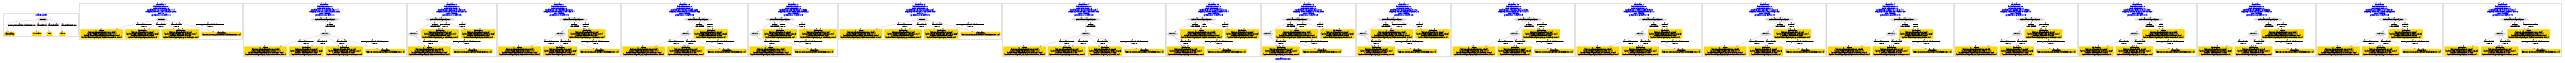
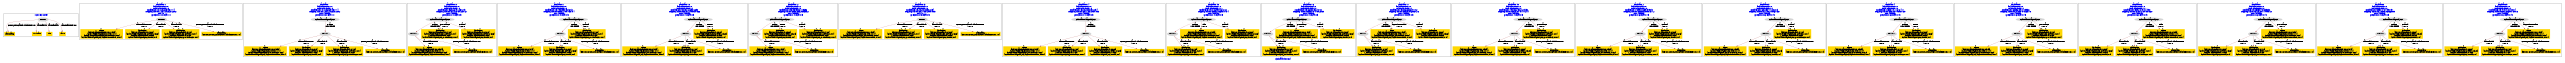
  digraph {
    fontcolor=blue
    label="s03-ima-artists.xml"
    remincross=true
    node [fillcolor=gold style=filled shape=plaintext]
    edge [color=brown fontcolor=black]
    n1 [color=white fillcolor=lightgray label=Person1 shape=""]
    n2 [label=nationality]
    n3 [label=birthDate]
    n4 [label=title]
    n5 [label=name]
    n6 [color=white fillcolor=lightgray label=Person1 shape=""]
    n7 [label="name\n[Person,nameOfThePerson,0.925]\n[CulturalHeritageObject,title,0.041]\n[CulturalHeritageObject,provenance,0.032]\n[CulturalHeritageObject,accessionNumber,0.001]"]
    n8 [label="birthDate\n[Person,dateOfBirth,0.608]\n[CulturalHeritageObject,created,0.326]\n[Person,dateOfDeath,0.066]\n[CulturalHeritageObject,extent,0.0]"]
    n9 [label="deathDate\n[Person,dateOfDeath,0.708]\n[CulturalHeritageObject,created,0.201]\n[Person,dateOfBirth,0.09]\n[CulturalHeritageObject,provenance,0.001]"]
    n10 [label="nationality\n[Person,countryAssociatedWithThePerson,1.0]"]
    n11 [color=white fillcolor=lightgray label=CulturalHeritageObject1 shape=""]
    n12 [color=white fillcolor=lightgray label=Person1 shape=""]
    n13 [label="name\n[Person,nameOfThePerson,0.925]\n[CulturalHeritageObject,title,0.041]\n[CulturalHeritageObject,provenance,0.032]\n[CulturalHeritageObject,accessionNumber,0.001]"]
    n14 [label="birthDate\n[Person,dateOfBirth,0.608]\n[CulturalHeritageObject,created,0.326]\n[Person,dateOfDeath,0.066]\n[CulturalHeritageObject,extent,0.0]"]
    n15 [label="deathDate\n[Person,dateOfDeath,0.708]\n[CulturalHeritageObject,created,0.201]\n[Person,dateOfBirth,0.09]\n[CulturalHeritageObject,provenance,0.001]"]
    n16 [label="nationality\n[Person,countryAssociatedWithThePerson,1.0]"]
    n17 [color=white fillcolor=lightgray label=CulturalHeritageObject1 shape=""]
    n18 [color=white fillcolor=lightgray label=Person1 shape=""]
    n19 [label="name\n[Person,nameOfThePerson,0.925]\n[CulturalHeritageObject,title,0.041]\n[CulturalHeritageObject,provenance,0.032]\n[CulturalHeritageObject,accessionNumber,0.001]"]
    n20 [label="nationality\n[Person,countryAssociatedWithThePerson,1.0]"]
    n21 [label="deathDate\n[Person,dateOfDeath,0.708]\n[CulturalHeritageObject,created,0.201]\n[Person,dateOfBirth,0.09]\n[CulturalHeritageObject,provenance,0.001]"]
    n22 [label="birthDate\n[Person,dateOfBirth,0.608]\n[CulturalHeritageObject,created,0.326]\n[Person,dateOfDeath,0.066]\n[CulturalHeritageObject,extent,0.0]"]
    n23 [color=white fillcolor=lightgray label=CulturalHeritageObject1 shape=""]
    n24 [color=white fillcolor=lightgray label=Person1 shape=""]
    n25 [label="name\n[Person,nameOfThePerson,0.925]\n[CulturalHeritageObject,title,0.041]\n[CulturalHeritageObject,provenance,0.032]\n[CulturalHeritageObject,accessionNumber,0.001]"]
    n26 [label="birthDate\n[Person,dateOfBirth,0.608]\n[CulturalHeritageObject,created,0.326]\n[Person,dateOfDeath,0.066]\n[CulturalHeritageObject,extent,0.0]"]
    n27 [label="nationality\n[Person,countryAssociatedWithThePerson,1.0]"]
    n28 [label="deathDate\n[Person,dateOfDeath,0.708]\n[CulturalHeritageObject,created,0.201]\n[Person,dateOfBirth,0.09]\n[CulturalHeritageObject,provenance,0.001]"]
    n29 [color=white fillcolor=lightgray label=CulturalHeritageObject1 shape=""]
    n30 [color=white fillcolor=lightgray label=Person1 shape=""]
    n31 [label="name\n[Person,nameOfThePerson,0.925]\n[CulturalHeritageObject,title,0.041]\n[CulturalHeritageObject,provenance,0.032]\n[CulturalHeritageObject,accessionNumber,0.001]"]
    n32 [label="deathDate\n[Person,dateOfDeath,0.708]\n[CulturalHeritageObject,created,0.201]\n[Person,dateOfBirth,0.09]\n[CulturalHeritageObject,provenance,0.001]"]
    n33 [label="nationality\n[Person,countryAssociatedWithThePerson,1.0]"]
    n34 [label="birthDate\n[Person,dateOfBirth,0.608]\n[CulturalHeritageObject,created,0.326]\n[Person,dateOfDeath,0.066]\n[CulturalHeritageObject,extent,0.0]"]
    n35 [color=white fillcolor=lightgray label=CulturalHeritageObject1 shape=""]
    n36 [color=white fillcolor=lightgray label=Person1 shape=""]
    n37 [label="name\n[Person,nameOfThePerson,0.925]\n[CulturalHeritageObject,title,0.041]\n[CulturalHeritageObject,provenance,0.032]\n[CulturalHeritageObject,accessionNumber,0.001]"]
    n38 [label="nationality\n[Person,countryAssociatedWithThePerson,1.0]"]
    n39 [label="birthDate\n[Person,dateOfBirth,0.608]\n[CulturalHeritageObject,created,0.326]\n[Person,dateOfDeath,0.066]\n[CulturalHeritageObject,extent,0.0]"]
    n40 [label="deathDate\n[Person,dateOfDeath,0.708]\n[CulturalHeritageObject,created,0.201]\n[Person,dateOfBirth,0.09]\n[CulturalHeritageObject,provenance,0.001]"]
    n41 [color=white fillcolor=lightgray label=Person1 shape=""]
    n42 [label="name\n[Person,nameOfThePerson,0.925]\n[CulturalHeritageObject,title,0.041]\n[CulturalHeritageObject,provenance,0.032]\n[CulturalHeritageObject,accessionNumber,0.001]"]
    n43 [label="deathDate\n[Person,dateOfDeath,0.708]\n[CulturalHeritageObject,created,0.201]\n[Person,dateOfBirth,0.09]\n[CulturalHeritageObject,provenance,0.001]"]
    n44 [label="birthDate\n[Person,dateOfBirth,0.608]\n[CulturalHeritageObject,created,0.326]\n[Person,dateOfDeath,0.066]\n[CulturalHeritageObject,extent,0.0]"]
    n45 [label="nationality\n[Person,countryAssociatedWithThePerson,1.0]"]
    n46 [color=white fillcolor=lightgray label=CulturalHeritageObject1 shape=""]
    n47 [color=white fillcolor=lightgray label=Person1 shape=""]
    n48 [label="name\n[Person,nameOfThePerson,0.925]\n[CulturalHeritageObject,title,0.041]\n[CulturalHeritageObject,provenance,0.032]\n[CulturalHeritageObject,accessionNumber,0.001]"]
    n49 [label="deathDate\n[Person,dateOfDeath,0.708]\n[CulturalHeritageObject,created,0.201]\n[Person,dateOfBirth,0.09]\n[CulturalHeritageObject,provenance,0.001]"]
    n50 [label="birthDate\n[Person,dateOfBirth,0.608]\n[CulturalHeritageObject,created,0.326]\n[Person,dateOfDeath,0.066]\n[CulturalHeritageObject,extent,0.0]"]
    n51 [label="nationality\n[Person,countryAssociatedWithThePerson,1.0]"]
    n52 [color=white fillcolor=lightgray label=CulturalHeritageObject1 shape=""]
    n53 [color=white fillcolor=lightgray label=Person1 shape=""]
    n54 [label="deathDate\n[Person,dateOfDeath,0.708]\n[CulturalHeritageObject,created,0.201]\n[Person,dateOfBirth,0.09]\n[CulturalHeritageObject,provenance,0.001]"]
    n55 [label="name\n[Person,nameOfThePerson,0.925]\n[CulturalHeritageObject,title,0.041]\n[CulturalHeritageObject,provenance,0.032]\n[CulturalHeritageObject,accessionNumber,0.001]"]
    n56 [label="nationality\n[Person,countryAssociatedWithThePerson,1.0]"]
    n57 [label="birthDate\n[Person,dateOfBirth,0.608]\n[CulturalHeritageObject,created,0.326]\n[Person,dateOfDeath,0.066]\n[CulturalHeritageObject,extent,0.0]"]
    n58 [color=white fillcolor=lightgray label=CulturalHeritageObject1 shape=""]
    n59 [color=white fillcolor=lightgray label=Person1 shape=""]
    n60 [label="deathDate\n[Person,dateOfDeath,0.708]\n[CulturalHeritageObject,created,0.201]\n[Person,dateOfBirth,0.09]\n[CulturalHeritageObject,provenance,0.001]"]
    n61 [label="nationality\n[Person,countryAssociatedWithThePerson,1.0]"]
    n62 [label="name\n[Person,nameOfThePerson,0.925]\n[CulturalHeritageObject,title,0.041]\n[CulturalHeritageObject,provenance,0.032]\n[CulturalHeritageObject,accessionNumber,0.001]"]
    n63 [label="birthDate\n[Person,dateOfBirth,0.608]\n[CulturalHeritageObject,created,0.326]\n[Person,dateOfDeath,0.066]\n[CulturalHeritageObject,extent,0.0]"]
    n64 [color=white fillcolor=lightgray label=CulturalHeritageObject1 shape=""]
    n65 [color=white fillcolor=lightgray label=Person1 shape=""]
    n66 [label="deathDate\n[Person,dateOfDeath,0.708]\n[CulturalHeritageObject,created,0.201]\n[Person,dateOfBirth,0.09]\n[CulturalHeritageObject,provenance,0.001]"]
    n67 [label="nationality\n[Person,countryAssociatedWithThePerson,1.0]"]
    n68 [label="name\n[Person,nameOfThePerson,0.925]\n[CulturalHeritageObject,title,0.041]\n[CulturalHeritageObject,provenance,0.032]\n[CulturalHeritageObject,accessionNumber,0.001]"]
    n69 [label="birthDate\n[Person,dateOfBirth,0.608]\n[CulturalHeritageObject,created,0.326]\n[Person,dateOfDeath,0.066]\n[CulturalHeritageObject,extent,0.0]"]
    n70 [color=white fillcolor=lightgray label=CulturalHeritageObject1 shape=""]
    n71 [color=white fillcolor=lightgray label=Person1 shape=""]
    n72 [label="name\n[Person,nameOfThePerson,0.925]\n[CulturalHeritageObject,title,0.041]\n[CulturalHeritageObject,provenance,0.032]\n[CulturalHeritageObject,accessionNumber,0.001]"]
    n73 [label="birthDate\n[Person,dateOfBirth,0.608]\n[CulturalHeritageObject,created,0.326]\n[Person,dateOfDeath,0.066]\n[CulturalHeritageObject,extent,0.0]"]
    n74 [label="nationality\n[Person,countryAssociatedWithThePerson,1.0]"]
    n75 [label="deathDate\n[Person,dateOfDeath,0.708]\n[CulturalHeritageObject,created,0.201]\n[Person,dateOfBirth,0.09]\n[CulturalHeritageObject,provenance,0.001]"]
    n76 [color=white fillcolor=lightgray label=CulturalHeritageObject1 shape=""]
    n77 [color=white fillcolor=lightgray label=Person1 shape=""]
    n78 [label="name\n[Person,nameOfThePerson,0.925]\n[CulturalHeritageObject,title,0.041]\n[CulturalHeritageObject,provenance,0.032]\n[CulturalHeritageObject,accessionNumber,0.001]"]
    n79 [label="deathDate\n[Person,dateOfDeath,0.708]\n[CulturalHeritageObject,created,0.201]\n[Person,dateOfBirth,0.09]\n[CulturalHeritageObject,provenance,0.001]"]
    n80 [label="nationality\n[Person,countryAssociatedWithThePerson,1.0]"]
    n81 [label="birthDate\n[Person,dateOfBirth,0.608]\n[CulturalHeritageObject,created,0.326]\n[Person,dateOfDeath,0.066]\n[CulturalHeritageObject,extent,0.0]"]
    n82 [color=white fillcolor=lightgray label=CulturalHeritageObject1 shape=""]
    n83 [color=white fillcolor=lightgray label=Person1 shape=""]
    n84 [label="name\n[Person,nameOfThePerson,0.925]\n[CulturalHeritageObject,title,0.041]\n[CulturalHeritageObject,provenance,0.032]\n[CulturalHeritageObject,accessionNumber,0.001]"]
    n85 [label="birthDate\n[Person,dateOfBirth,0.608]\n[CulturalHeritageObject,created,0.326]\n[Person,dateOfDeath,0.066]\n[CulturalHeritageObject,extent,0.0]"]
    n86 [label="nationality\n[Person,countryAssociatedWithThePerson,1.0]"]
    n87 [label="deathDate\n[Person,dateOfDeath,0.708]\n[CulturalHeritageObject,created,0.201]\n[Person,dateOfBirth,0.09]\n[CulturalHeritageObject,provenance,0.001]"]
    n88 [color=white fillcolor=lightgray label=CulturalHeritageObject1 shape=""]
    n89 [color=white fillcolor=lightgray label=Person1 shape=""]
    n90 [label="name\n[Person,nameOfThePerson,0.925]\n[CulturalHeritageObject,title,0.041]\n[CulturalHeritageObject,provenance,0.032]\n[CulturalHeritageObject,accessionNumber,0.001]"]
    n91 [label="deathDate\n[Person,dateOfDeath,0.708]\n[CulturalHeritageObject,created,0.201]\n[Person,dateOfBirth,0.09]\n[CulturalHeritageObject,provenance,0.001]"]
    n92 [label="nationality\n[Person,countryAssociatedWithThePerson,1.0]"]
    n93 [label="birthDate\n[Person,dateOfBirth,0.608]\n[CulturalHeritageObject,created,0.326]\n[Person,dateOfDeath,0.066]\n[CulturalHeritageObject,extent,0.0]"]
    n94 [color=white fillcolor=lightgray label=CulturalHeritageObject1 shape=""]
    n95 [color=white fillcolor=lightgray label=Person1 shape=""]
    n96 [label="name\n[Person,nameOfThePerson,0.925]\n[CulturalHeritageObject,title,0.041]\n[CulturalHeritageObject,provenance,0.032]\n[CulturalHeritageObject,accessionNumber,0.001]"]
    n97 [label="birthDate\n[Person,dateOfBirth,0.608]\n[CulturalHeritageObject,created,0.326]\n[Person,dateOfDeath,0.066]\n[CulturalHeritageObject,extent,0.0]"]
    n98 [label="nationality\n[Person,countryAssociatedWithThePerson,1.0]"]
    n99 [label="deathDate\n[Person,dateOfDeath,0.708]\n[CulturalHeritageObject,created,0.201]\n[Person,dateOfBirth,0.09]\n[CulturalHeritageObject,provenance,0.001]"]
    n100 [color=white fillcolor=lightgray label=CulturalHeritageObject1 shape=""]
    n101 [color=white fillcolor=lightgray label=Person1 shape=""]
    n102 [label="birthDate\n[Person,dateOfBirth,0.608]\n[CulturalHeritageObject,created,0.326]\n[Person,dateOfDeath,0.066]\n[CulturalHeritageObject,extent,0.0]"]
    n103 [label="deathDate\n[Person,dateOfDeath,0.708]\n[CulturalHeritageObject,created,0.201]\n[Person,dateOfBirth,0.09]\n[CulturalHeritageObject,provenance,0.001]"]
    n104 [label="name\n[Person,nameOfThePerson,0.925]\n[CulturalHeritageObject,title,0.041]\n[CulturalHeritageObject,provenance,0.032]\n[CulturalHeritageObject,accessionNumber,0.001]"]
    n105 [label="nationality\n[Person,countryAssociatedWithThePerson,1.0]"]
    n106 [color=white fillcolor=lightgray label=CulturalHeritageObject1 shape=""]
    n107 [color=white fillcolor=lightgray label=Person1 shape=""]
    n108 [label="birthDate\n[Person,dateOfBirth,0.608]\n[CulturalHeritageObject,created,0.326]\n[Person,dateOfDeath,0.066]\n[CulturalHeritageObject,extent,0.0]"]
    n109 [label="deathDate\n[Person,dateOfDeath,0.708]\n[CulturalHeritageObject,created,0.201]\n[Person,dateOfBirth,0.09]\n[CulturalHeritageObject,provenance,0.001]"]
    n110 [label="nationality\n[Person,countryAssociatedWithThePerson,1.0]"]
    n111 [label="name\n[Person,nameOfThePerson,0.925]\n[CulturalHeritageObject,title,0.041]\n[CulturalHeritageObject,provenance,0.032]\n[CulturalHeritageObject,accessionNumber,0.001]"]
    n112 [color=white fillcolor=lightgray label=CulturalHeritageObject1 shape=""]
    n113 [color=white fillcolor=lightgray label=Person1 shape=""]
    n114 [label="name\n[Person,nameOfThePerson,0.925]\n[CulturalHeritageObject,title,0.041]\n[CulturalHeritageObject,provenance,0.032]\n[CulturalHeritageObject,accessionNumber,0.001]"]
    n115 [label="deathDate\n[Person,dateOfDeath,0.708]\n[CulturalHeritageObject,created,0.201]\n[Person,dateOfBirth,0.09]\n[CulturalHeritageObject,provenance,0.001]"]
    n116 [label="nationality\n[Person,countryAssociatedWithThePerson,1.0]"]
    n117 [label="birthDate\n[Person,dateOfBirth,0.608]\n[CulturalHeritageObject,created,0.326]\n[Person,dateOfDeath,0.066]\n[CulturalHeritageObject,extent,0.0]"]
    n118 [color=white fillcolor=lightgray label=CulturalHeritageObject1 shape=""]
    n119 [color=white fillcolor=lightgray label=Person1 shape=""]
    n120 [label="birthDate\n[Person,dateOfBirth,0.608]\n[CulturalHeritageObject,created,0.326]\n[Person,dateOfDeath,0.066]\n[CulturalHeritageObject,extent,0.0]"]
    n121 [label="deathDate\n[Person,dateOfDeath,0.708]\n[CulturalHeritageObject,created,0.201]\n[Person,dateOfBirth,0.09]\n[CulturalHeritageObject,provenance,0.001]"]
    n122 [label="nationality\n[Person,countryAssociatedWithThePerson,1.0]"]
    n123 [label="name\n[Person,nameOfThePerson,0.925]\n[CulturalHeritageObject,title,0.041]\n[CulturalHeritageObject,provenance,0.032]\n[CulturalHeritageObject,accessionNumber,0.001]"]
    subgraph cluster_1 {
-     label="1-name model"
+     label="1-correct model"
      n1
      n2
      n3
      n4
      n5
    }
    subgraph cluster_2 {
      label="candidate 0\nlink coherence:1.0\nnode coherence:1.0\nconfidence:0.8102360697537774\nmapping score:0.7284120232512592\ncost:4.0\n-precision:1.0-recall:1.0"
      n6
      n7
      n8
      n9
      n10
    }
    subgraph cluster_3 {
      label="candidate 1\nlink coherence:1.0\nnode coherence:1.0\nconfidence:0.8102360697537774\nmapping score:0.7284120232512592\ncost:4.99999\n-precision:0.8-recall:1.0"
      n11
      n12
      n13
      n14
      n15
      n16
    }
    subgraph cluster_4 {
      label="candidate 10\nlink coherence:1.0\nnode coherence:1.0\nconfidence:0.5632261912691279\nmapping score:0.6044087304230427\ncost:4.99999\n-precision:0.4-recall:0.5"
      n17
      n18
      n19
      n20
      n21
      n22
    }
    subgraph cluster_5 {
      label="candidate 11\nlink coherence:1.0\nnode coherence:1.0\nconfidence:0.5479335984305213\nmapping score:0.5993111994768404\ncost:4.99999\n-precision:0.4-recall:0.5"
      n23
      n24
      n25
      n26
      n27
      n28
    }
    subgraph cluster_6 {
      label="candidate 18\nlink coherence:1.0\nnode coherence:1.0\nconfidence:0.5039272265312698\nmapping score:0.5846424088437566\ncost:4.99999\n-precision:0.4-recall:0.5"
      n29
      n30
      n31
      n32
      n33
      n34
    }
    subgraph cluster_7 {
      label="candidate 12\nlink coherence:1.0\nnode coherence:1.0\nconfidence:0.5315399861105656\nmapping score:0.5938466620368552\ncost:4.99999\n-precision:0.4-recall:0.5"
      n35
      n36
      n37
      n38
      n39
      n40
    }
    subgraph cluster_8 {
      label="candidate 13\nlink coherence:1.0\nnode coherence:1.0\nconfidence:0.5203208388512254\nmapping score:0.6317736129504085\ncost:4.0\n-precision:0.5-recall:0.5"
      n41
      n42
      n43
      n44
      n45
    }
    subgraph cluster_9 {
      label="candidate 14\nlink coherence:1.0\nnode coherence:1.0\nconfidence:0.5203208388512254\nmapping score:0.6317736129504085\ncost:4.99999\n-precision:0.4-recall:0.5"
      n46
      n47
      n48
      n49
      n50
      n51
    }
    subgraph cluster_10 {
      label="candidate 15\nlink coherence:1.0\nnode coherence:1.0\nconfidence:0.5188829915642722\nmapping score:0.5896276638547574\ncost:4.99999\n-precision:0.4-recall:0.5"
      n52
      n53
      n54
      n55
      n56
      n57
    }
    subgraph cluster_11 {
      label="candidate 16\nlink coherence:1.0\nnode coherence:1.0\nconfidence:0.516633843673708\nmapping score:0.5888779478912359\ncost:4.99999\n-precision:0.4-recall:0.5"
      n58
      n59
      n60
      n61
      n62
      n63
    }
    subgraph cluster_12 {
      label="candidate 17\nlink coherence:1.0\nnode coherence:1.0\nconfidence:0.5088626886091782\nmapping score:0.586287562869726\ncost:4.99999\n-precision:0.4-recall:0.5"
      n64
      n65
      n66
      n67
      n68
      n69
    }
    subgraph cluster_13 {
      label="candidate 19\nlink coherence:1.0\nnode coherence:1.0\nconfidence:0.49803624532127355\nmapping score:0.5826787484404244\ncost:4.99999\n-precision:0.4-recall:0.5"
      n70
      n71
      n72
      n73
      n74
      n75
    }
    subgraph cluster_14 {
      label="candidate 2\nlink coherence:1.0\nnode coherence:1.0\nconfidence:0.7399008699439515\nmapping score:0.6633002899813172\ncost:4.99999\n-precision:0.6-recall:0.75"
      n76
      n77
      n78
      n79
      n80
      n81
    }
    subgraph cluster_15 {
      label="candidate 3\nlink coherence:1.0\nnode coherence:1.0\nconfidence:0.6834587441882013\nmapping score:0.6444862480627337\ncost:4.99999\n-precision:0.6-recall:0.75"
      n82
      n83
      n84
      n85
      n86
      n87
    }
    subgraph cluster_16 {
      label="candidate 4\nlink coherence:1.0\nnode coherence:1.0\nconfidence:0.6583173116761417\nmapping score:0.6361057705587139\ncost:4.99999\n-precision:0.6-recall:0.75"
      n88
      n89
      n90
      n91
      n92
      n93
    }
    subgraph cluster_17 {
      label="candidate 5\nlink coherence:1.0\nnode coherence:1.0\nconfidence:0.6335613910789536\nmapping score:0.6278537970263178\ncost:4.99999\n-precision:0.6-recall:0.75"
      n94
      n95
      n96
      n97
      n98
      n99
    }
    subgraph cluster_18 {
      label="candidate 6\nlink coherence:1.0\nnode coherence:1.0\nconfidence:0.589218191374098\nmapping score:0.6130727304580327\ncost:4.99999\n-precision:0.6-recall:0.75"
      n100
      n101
      n102
      n103
      n104
      n105
    }
    subgraph cluster_19 {
      label="candidate 7\nlink coherence:1.0\nnode coherence:1.0\nconfidence:0.5869690434835338\nmapping score:0.6123230144945113\ncost:4.99999\n-precision:0.6-recall:0.75"
      n106
      n107
      n108
      n109
      n110
      n111
    }
    subgraph cluster_20 {
      label="candidate 8\nlink coherence:1.0\nnode coherence:1.0\nconfidence:0.5855107847990797\nmapping score:0.6118369282663599\ncost:4.99999\n-precision:0.4-recall:0.5"
      n112
      n113
      n114
      n115
      n116
      n117
    }
    subgraph cluster_21 {
      label="candidate 9\nlink coherence:1.0\nnode coherence:1.0\nconfidence:0.579197888419004\nmapping score:0.6097326294730013\ncost:4.99999\n-precision:0.6-recall:0.75"
      n118
      n119
      n120
      n121
      n122
      n123
    }
    n1 -> n2 [label=countryAssociatedWithThePerson]
    n1 -> n3 [label=dateOfBirth]
    n1 -> n4 [label=dateOfDeath]
    n1 -> n5 [label=nameOfThePerson]
    n6 -> n7 [label="nameOfThePerson\nw=1.0"]
    n6 -> n8 [label="dateOfBirth\nw=1.0"]
    n6 -> n9 [label="dateOfDeath\nw=1.0"]
    n6 -> n10 [label="countryAssociatedWithThePerson\nw=1.0"]
    n11 -> n12 [label="creator\nw=0.99999"]
    n12 -> n13 [label="nameOfThePerson\nw=1.0"]
    n12 -> n14 [label="dateOfBirth\nw=1.0"]
    n12 -> n15 [label="dateOfDeath\nw=1.0"]
    n12 -> n16 [label="countryAssociatedWithThePerson\nw=1.0"]
    n17 -> n18 [label="creator\nw=0.99999"]
    n17 -> n21 [label="provenance\nw=1.0"]
    n17 -> n22 [label="created\nw=1.0"]
    n18 -> n19 [label="nameOfThePerson\nw=1.0"]
    n18 -> n20 [label="countryAssociatedWithThePerson\nw=1.0"]
    n23 -> n24 [label="creator\nw=0.99999"]
    n23 -> n28 [label="created\nw=1.0"]
    n24 -> n25 [label="nameOfThePerson\nw=1.0"]
    n24 -> n26 [label="dateOfDeath\nw=1.0"]
    n24 -> n27 [label="countryAssociatedWithThePerson\nw=1.0"]
    n29 -> n30 [label="creator\nw=0.99999"]
    n29 -> n34 [label="extent\nw=1.0"]
    n30 -> n31 [label="nameOfThePerson\nw=1.0"]
    n30 -> n32 [label="dateOfBirth\nw=1.0"]
    n30 -> n33 [label="countryAssociatedWithThePerson\nw=1.0"]
    n35 -> n36 [label="creator\nw=0.99999"]
    n35 -> n39 [label="extent\nw=1.0"]
    n35 -> n40 [label="created\nw=1.0"]
    n36 -> n37 [label="nameOfThePerson\nw=1.0"]
    n36 -> n38 [label="countryAssociatedWithThePerson\nw=1.0"]
    n41 -> n42 [label="nameOfThePerson\nw=1.0"]
    n41 -> n43 [label="dateOfBirth\nw=1.0"]
    n41 -> n44 [label="dateOfDeath\nw=1.0"]
    n41 -> n45 [label="countryAssociatedWithThePerson\nw=1.0"]
    n46 -> n47 [label="creator\nw=0.99999"]
    n47 -> n48 [label="nameOfThePerson\nw=1.0"]
    n47 -> n49 [label="dateOfBirth\nw=1.0"]
    n47 -> n50 [label="dateOfDeath\nw=1.0"]
    n47 -> n51 [label="countryAssociatedWithThePerson\nw=1.0"]
    n52 -> n53 [label="creator\nw=0.99999"]
    n52 -> n55 [label="title\nw=1.0"]
    n52 -> n57 [label="created\nw=1.0"]
    n53 -> n54 [label="dateOfDeath\nw=1.0"]
    n53 -> n56 [label="countryAssociatedWithThePerson\nw=1.0"]
    n58 -> n59 [label="creator\nw=0.99999"]
    n58 -> n62 [label="provenance\nw=1.0"]
    n58 -> n63 [label="created\nw=1.0"]
    n59 -> n60 [label="dateOfDeath\nw=1.0"]
    n59 -> n61 [label="countryAssociatedWithThePerson\nw=1.0"]
    n64 -> n65 [label="creator\nw=0.99999"]
    n64 -> n68 [label="accessionNumber\nw=1.0"]
    n64 -> n69 [label="created\nw=1.0"]
    n65 -> n66 [label="dateOfDeath\nw=1.0"]
    n65 -> n67 [label="countryAssociatedWithThePerson\nw=1.0"]
    n70 -> n71 [label="creator\nw=0.99999"]
    n70 -> n75 [label="provenance\nw=1.0"]
    n71 -> n72 [label="nameOfThePerson\nw=1.0"]
    n71 -> n73 [label="dateOfDeath\nw=1.0"]
    n71 -> n74 [label="countryAssociatedWithThePerson\nw=1.0"]
    n76 -> n77 [label="creator\nw=0.99999"]
    n76 -> n81 [label="created\nw=1.0"]
    n77 -> n78 [label="nameOfThePerson\nw=1.0"]
    n77 -> n79 [label="dateOfDeath\nw=1.0"]
    n77 -> n80 [label="countryAssociatedWithThePerson\nw=1.0"]
    n82 -> n83 [label="creator\nw=0.99999"]
    n82 -> n87 [label="created\nw=1.0"]
    n83 -> n84 [label="nameOfThePerson\nw=1.0"]
    n83 -> n85 [label="dateOfBirth\nw=1.0"]
    n83 -> n86 [label="countryAssociatedWithThePerson\nw=1.0"]
    n88 -> n89 [label="creator\nw=0.99999"]
    n88 -> n93 [label="extent\nw=1.0"]
    n89 -> n90 [label="nameOfThePerson\nw=1.0"]
    n89 -> n91 [label="dateOfDeath\nw=1.0"]
    n89 -> n92 [label="countryAssociatedWithThePerson\nw=1.0"]
    n94 -> n95 [label="creator\nw=0.99999"]
    n94 -> n99 [label="provenance\nw=1.0"]
    n95 -> n96 [label="nameOfThePerson\nw=1.0"]
    n95 -> n97 [label="dateOfBirth\nw=1.0"]
    n95 -> n98 [label="countryAssociatedWithThePerson\nw=1.0"]
    n100 -> n101 [label="creator\nw=0.99999"]
    n100 -> n104 [label="title\nw=1.0"]
    n101 -> n102 [label="dateOfBirth\nw=1.0"]
    n101 -> n103 [label="dateOfDeath\nw=1.0"]
    n101 -> n105 [label="countryAssociatedWithThePerson\nw=1.0"]
    n106 -> n107 [label="creator\nw=0.99999"]
    n106 -> n111 [label="provenance\nw=1.0"]
    n107 -> n108 [label="dateOfBirth\nw=1.0"]
    n107 -> n109 [label="dateOfDeath\nw=1.0"]
    n107 -> n110 [label="countryAssociatedWithThePerson\nw=1.0"]
    n112 -> n113 [label="creator\nw=0.99999"]
    n112 -> n117 [label="created\nw=1.0"]
    n113 -> n114 [label="nameOfThePerson\nw=1.0"]
    n113 -> n115 [label="dateOfBirth\nw=1.0"]
    n113 -> n116 [label="countryAssociatedWithThePerson\nw=1.0"]
    n118 -> n119 [label="creator\nw=0.99999"]
    n118 -> n123 [label="accessionNumber\nw=1.0"]
    n119 -> n120 [label="dateOfBirth\nw=1.0"]
    n119 -> n121 [label="dateOfDeath\nw=1.0"]
    n119 -> n122 [label="countryAssociatedWithThePerson\nw=1.0"]
  }
